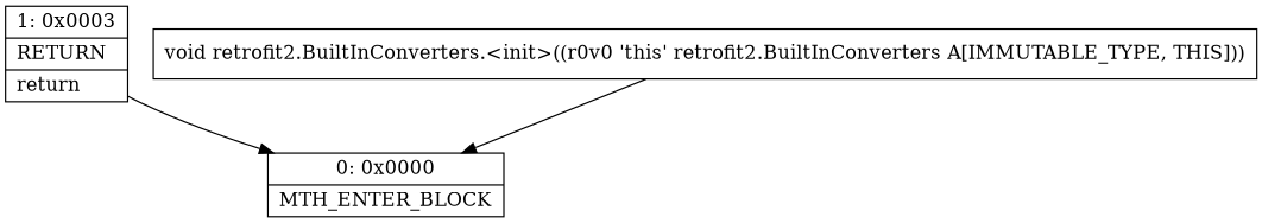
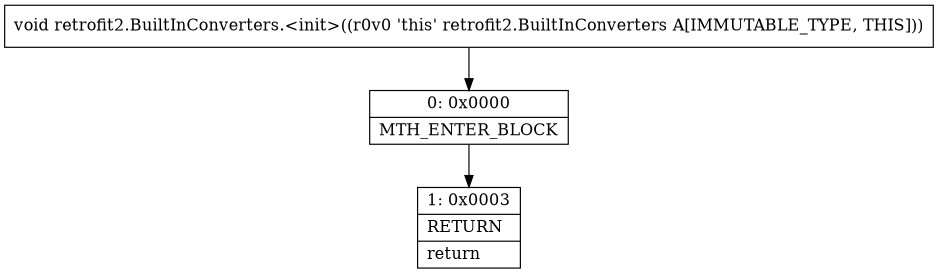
  digraph {
    node [shape=record]
    n1 [label="{0\:\ 0x0000|MTH_ENTER_BLOCK\l}"]
    n2 [label="{1\:\ 0x0003|RETURN\l|return\l}"]
    n3 [label="{void retrofit2.BuiltInConverters.\<init\>((r0v0 'this' retrofit2.BuiltInConverters A[IMMUTABLE_TYPE, THIS])) }"]
-   n2 -> n1
+   n1 -> n2
    n3 -> n1
  }
